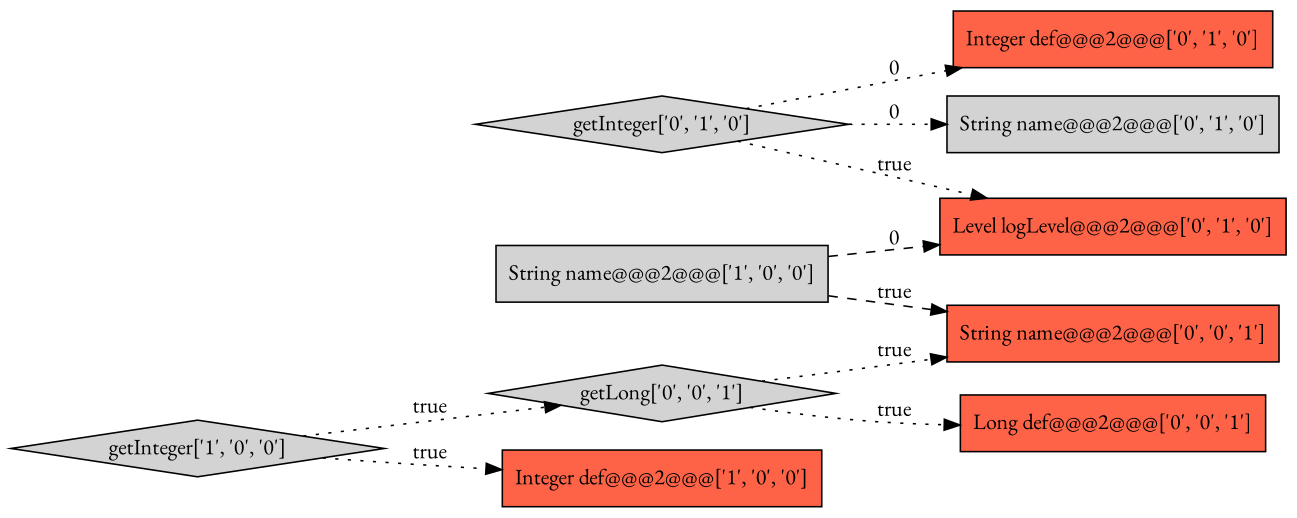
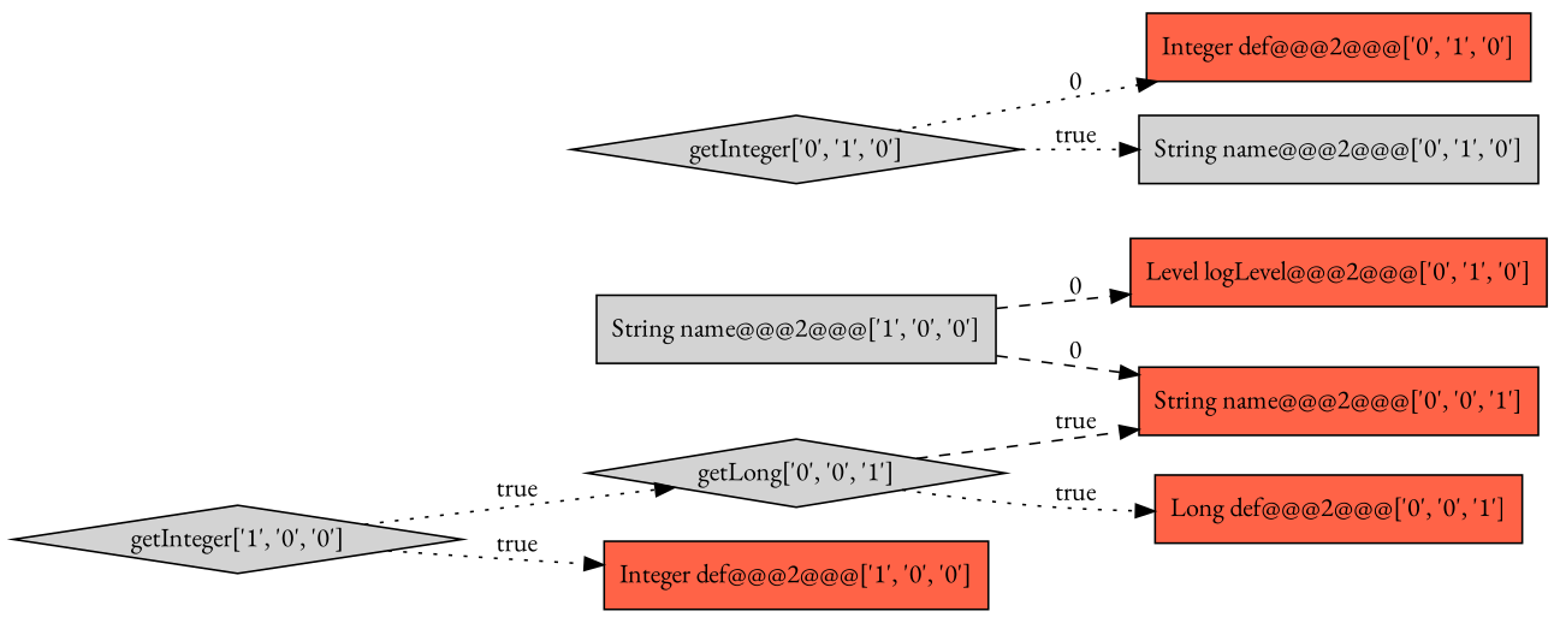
  digraph {
    fontname="EB Garamond"
    rankdir=LR
    node [fillcolor=lightgray fontname="EB Garamond" shape=box style=filled]
    edge [fontname="EB Garamond" style=dotted]
    n1 [label="String name@@@2@@@['0', '1', '0']"]
    n2 [fillcolor=tomato label="String name@@@2@@@['0', '0', '1']"]
    n3 [label="getLong['0', '0', '1']" shape=diamond]
    n4 [fillcolor=tomato label="Long def@@@2@@@['0', '0', '1']"]
    n5 [label="String name@@@2@@@['1', '0', '0']"]
    n6 [fillcolor=tomato label="Level logLevel@@@2@@@['0', '1', '0']"]
    n7 [fillcolor=tomato label="Integer def@@@2@@@['1', '0', '0']"]
    n8 [fillcolor=tomato label="Integer def@@@2@@@['0', '1', '0']"]
    n9 [label="getInteger['1', '0', '0']" shape=diamond]
    n10 [label="getInteger['0', '1', '0']" shape=diamond]
-   n3 -> n2 [label=true]
+   n3 -> n2 [label=true style=dashed]
    n3 -> n4 [label=true]
-   n5 -> n2 [label=true style=dashed]
+   n5 -> n2 [label=0 style=dashed]
    n5 -> n6 [label=0 style=dashed]
    n9 -> n3 [label=true]
    n9 -> n7 [label=true]
-   n10 -> n1 [label=0]
-   n10 -> n6 [label=true]
+   n10 -> n1 [label=true]
    n10 -> n8 [label=0]
  }
